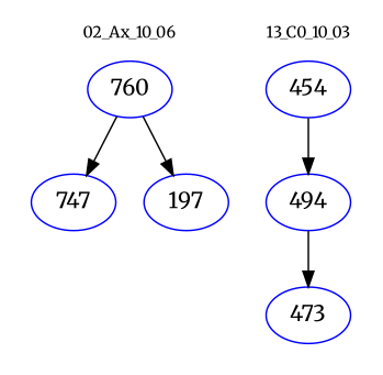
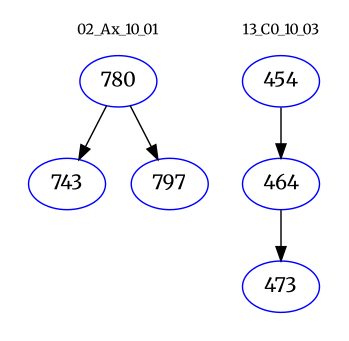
  digraph {
    fontname=Merriweather
    node [color=blue fontname=Merriweather]
    edge [color=black fontname=Merriweather]
-   n1 [label=760]
-   n2 [label=747]
-   n3 [label=197]
-   n4 [label=494]
+   n1 [label=780]
+   n2 [label=743]
+   n3 [label=797]
+   n4 [label=464]
    n5 [label=454]
    n6 [label=473]
    subgraph cluster_1 {
      color=white
      fontsize=10
-     label="02_Ax_10_06"
+     label="02_Ax_10_01"
      n1
      n2
      n3
    }
    subgraph cluster_2 {
      color=white
      fontsize=10
      label="13_C0_10_03"
      n4
      n5
      n6
    }
    n1 -> n2
    n1 -> n3
    n4 -> n6
    n5 -> n4
  }
